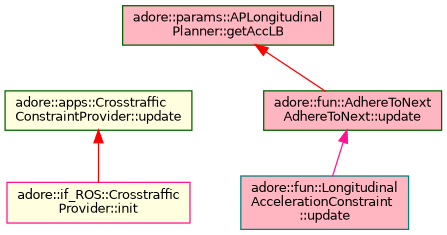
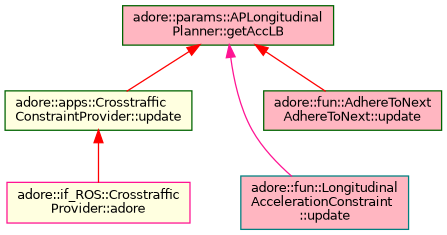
  digraph {
    rankdir=TB
    node [color=darkgreen fillcolor=lightpink fontname=Helvetica fontsize=10 shape=record style=filled]
    edge [color=red dir=back fontname=Helvetica fontsize=10 labelfontname=Helvetica labelfontsize=10 style=solid]
    n1 [fontcolor=black height=0.2 label="adore::params::APLongitudinal\lPlanner::getAccLB" width=0.4]
    n2 [fillcolor=lightyellow height=0.2 label="adore::apps::Crosstraffic\lConstraintProvider::update" width=0.4]
    n3 [color=teal height=0.2 label="adore::fun::Longitudinal\lAccelerationConstraint\l::update" width=0.4]
    n4 [height=0.2 label="adore::fun::AdhereToNext\lAdhereToNext::update" width=0.4]
-   n5 [color=deeppink fillcolor=lightyellow height=0.2 label="adore::if_ROS::Crosstraffic\lProvider::init" width=0.4]
-   n4 -> n3 [color=deeppink]
+   n5 [color=deeppink fillcolor=lightyellow height=0.2 label="adore::if_ROS::Crosstraffic\lProvider::adore" width=0.4]
+   n1 -> n2
+   n1 -> n3 [color=deeppink]
    n1 -> n4
    n2 -> n5
  }
